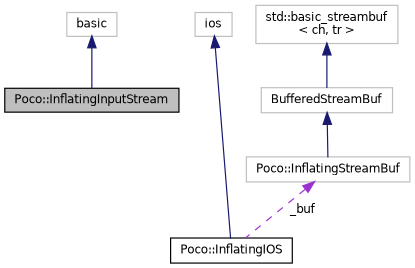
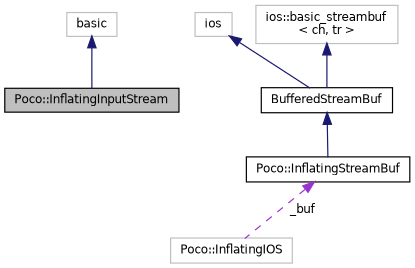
  digraph {
    node [color=black fillcolor=white fontname=Helvetica fontsize=10 shape=record style=filled]
    edge [color=midnightblue dir=back fontname=Helvetica fontsize=10 labelfontname=Helvetica labelfontsize=10 style=solid]
    n1 [fillcolor=grey75 fontcolor=black height=0.2 label="Poco::InflatingInputStream" width=0.4]
    n2 [color=grey75 height=0.2 label=basic width=0.4]
-   n3 [height=0.2 label="Poco::InflatingIOS" width=0.4]
+   n3 [color=grey75 height=0.2 label="Poco::InflatingIOS" width=0.4]
    n4 [color=grey75 height=0.2 label=ios width=0.4]
-   n5 [color=grey75 height=0.2 label="Poco::InflatingStreamBuf" width=0.4]
-   n6 [color=grey75 height=0.2 label=BufferedStreamBuf width=0.4]
-   n7 [color=grey75 height=0.2 label="std::basic_streambuf\l\< ch, tr \>" width=0.4]
+   n5 [height=0.2 label="Poco::InflatingStreamBuf" width=0.4]
+   n6 [height=0.2 label=BufferedStreamBuf width=0.4]
+   n7 [color=grey75 height=0.2 label="ios::basic_streambuf\l\< ch, tr \>" width=0.4]
    n2 -> n1
-   n4 -> n3
+   n4 -> n6
    n5 -> n3 [color=darkorchid3 label=" _buf" style=dashed]
    n6 -> n5
    n7 -> n6
  }
